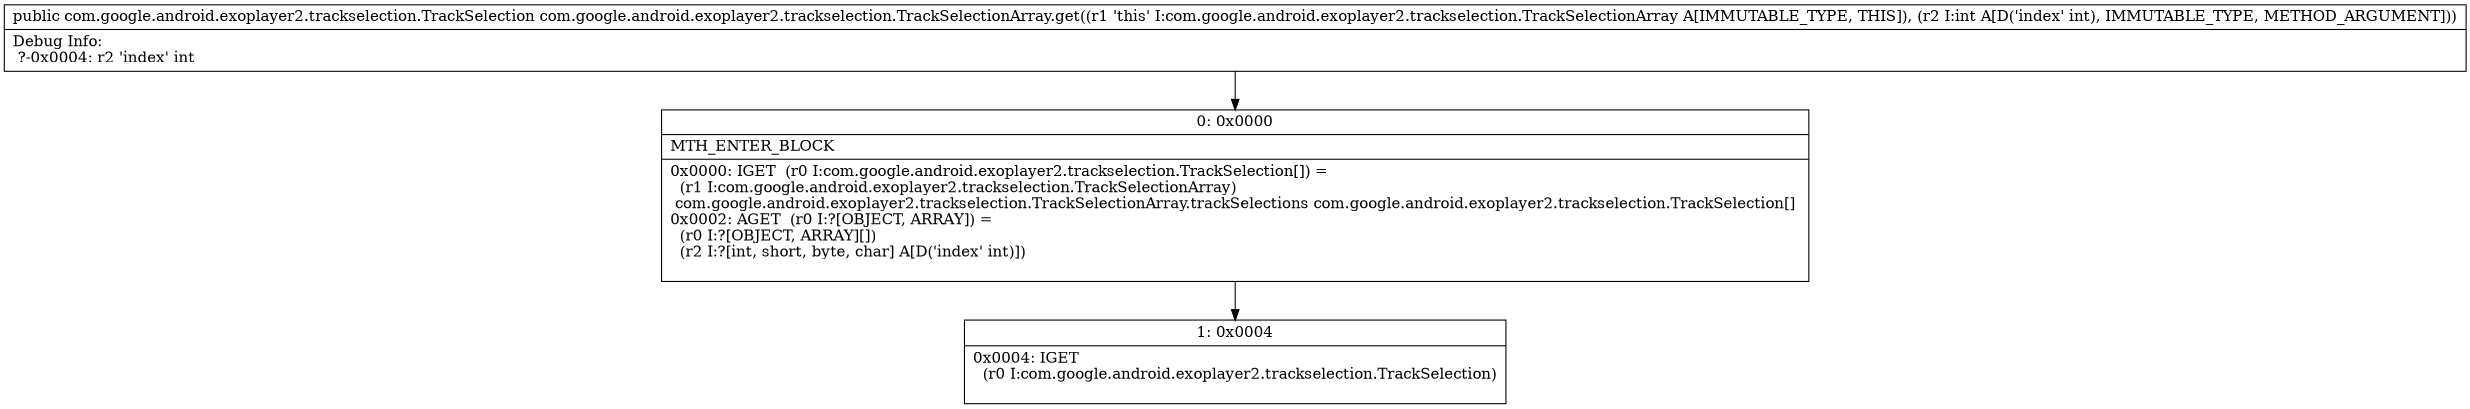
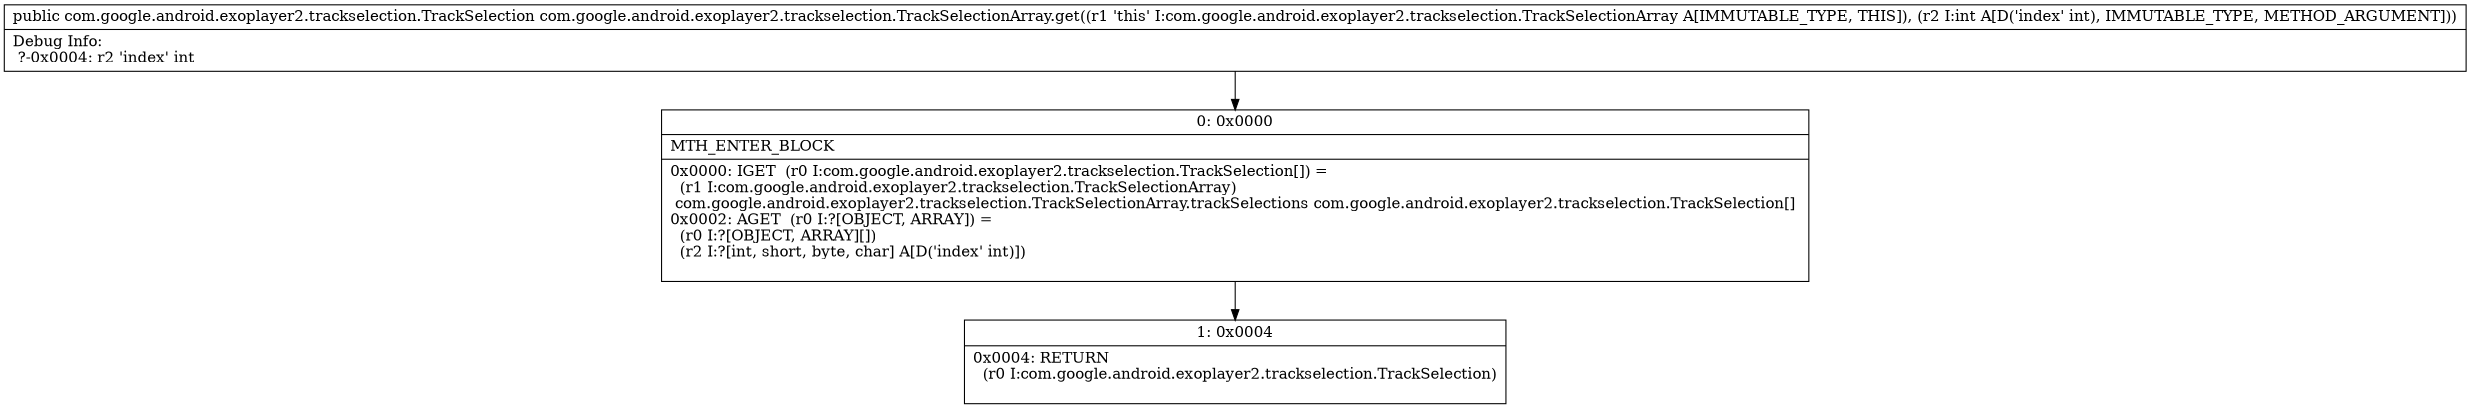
  digraph {
    node [shape=record]
    n1 [label="{0\:\ 0x0000|MTH_ENTER_BLOCK\l|0x0000: IGET  (r0 I:com.google.android.exoplayer2.trackselection.TrackSelection[]) = \l  (r1 I:com.google.android.exoplayer2.trackselection.TrackSelectionArray)\l com.google.android.exoplayer2.trackselection.TrackSelectionArray.trackSelections com.google.android.exoplayer2.trackselection.TrackSelection[] \l0x0002: AGET  (r0 I:?[OBJECT, ARRAY]) = \l  (r0 I:?[OBJECT, ARRAY][])\l  (r2 I:?[int, short, byte, char] A[D('index' int)])\l \l}"]
-   n2 [label="{1\:\ 0x0004|0x0004: IGET  \l  (r0 I:com.google.android.exoplayer2.trackselection.TrackSelection)\l \l}"]
+   n2 [label="{1\:\ 0x0004|0x0004: RETURN  \l  (r0 I:com.google.android.exoplayer2.trackselection.TrackSelection)\l \l}"]
    n3 [label="{public com.google.android.exoplayer2.trackselection.TrackSelection com.google.android.exoplayer2.trackselection.TrackSelectionArray.get((r1 'this' I:com.google.android.exoplayer2.trackselection.TrackSelectionArray A[IMMUTABLE_TYPE, THIS]), (r2 I:int A[D('index' int), IMMUTABLE_TYPE, METHOD_ARGUMENT]))  | Debug Info:\l  ?\-0x0004: r2 'index' int\l}"]
    n1 -> n2
    n3 -> n1
  }
